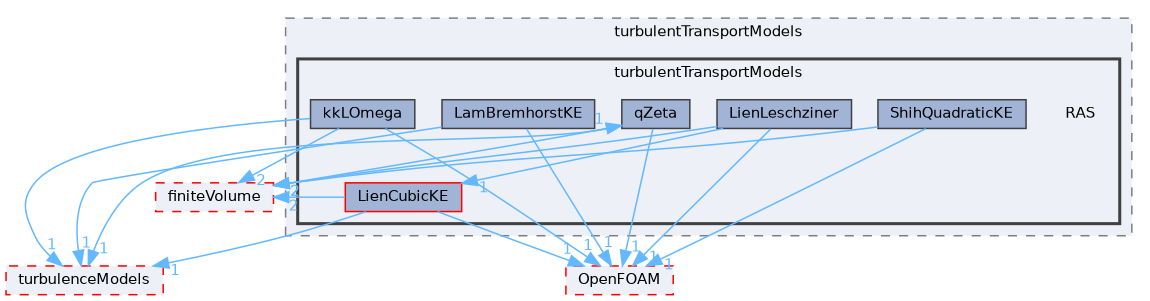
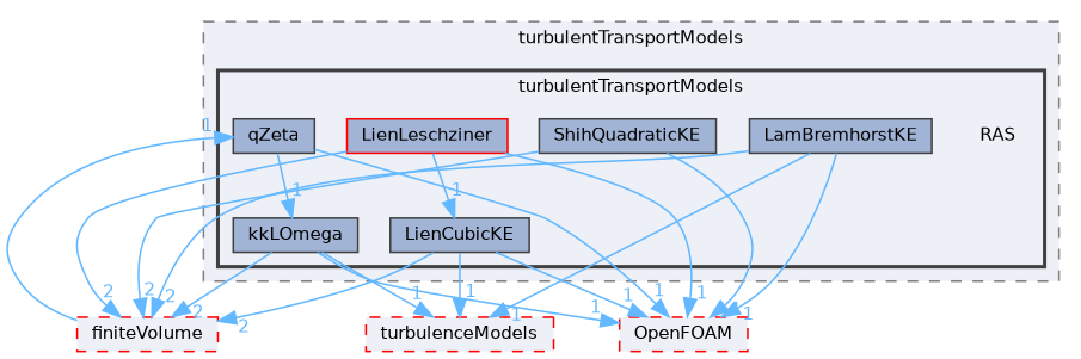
  digraph {
    compound=true
    node [fontname=Helvetica fontsize=10 shape=box color=grey25 fillcolor="#a2b4d6" style=filled]
    edge [color=steelblue1 fontcolor=steelblue1 fontname=Helvetica fontsize=10 headlabel=1 labeldistance=1.5 labelfontname=Helvetica labelfontsize=10]
    n1 [height=0.2 label=RAS shape=plaintext width=0.4 color="" fillcolor="" style=""]
    n2 [height=0.2 label=kkLOmega width=0.4]
    n3 [height=0.2 label=LamBremhorstKE width=0.4]
-   n4 [color=red height=0.2 label=LienCubicKE width=0.4]
-   n5 [height=0.2 label=LienLeschziner width=0.4]
+   n4 [height=0.2 label=LienCubicKE width=0.4]
+   n5 [color=red height=0.2 label=LienLeschziner width=0.4]
    n6 [height=0.2 label=qZeta width=0.4]
    n7 [height=0.2 label=ShihQuadraticKE width=0.4]
    n8 [color=red fillcolor="#edf0f7" height=0.2 label=finiteVolume style="filled,dashed" width=0.4]
    n9 [color=red fillcolor="#edf0f7" height=0.2 label=turbulenceModels style="filled,dashed" width=0.4]
    n10 [color=red fillcolor="#edf0f7" height=0.2 label=OpenFOAM style="filled,dashed" width=0.4]
    subgraph cluster_1 {
      bgcolor="#edf0f7"
      fontname=Helvetica
      fontsize=10
      label=turbulentTransportModels
      pencolor=grey50
      style="filled,dashed"
      subgraph cluster_2 {
        bgcolor="#edf0f7"
        fontname=Helvetica
        fontsize=10
        label=turbulentTransportModels
        pencolor=grey25
        style="filled,bold"
        n1
        n2
        n3
        n4
        n5
        n6
        n7
      }
    }
    n2 -> n8 [headlabel=2]
    n2 -> n9
    n2 -> n10
+   n3 -> n8 [headlabel=2]
    n3 -> n9
    n3 -> n10
    n4 -> n8 [headlabel=2]
    n4 -> n9
    n4 -> n10
    n5 -> n4
    n5 -> n8 [headlabel=2]
    n5 -> n10
-   n6 -> n9
+   n6 -> n2
    n6 -> n10
    n7 -> n8 [headlabel=2]
    n7 -> n10
    n8 -> n6
  }
